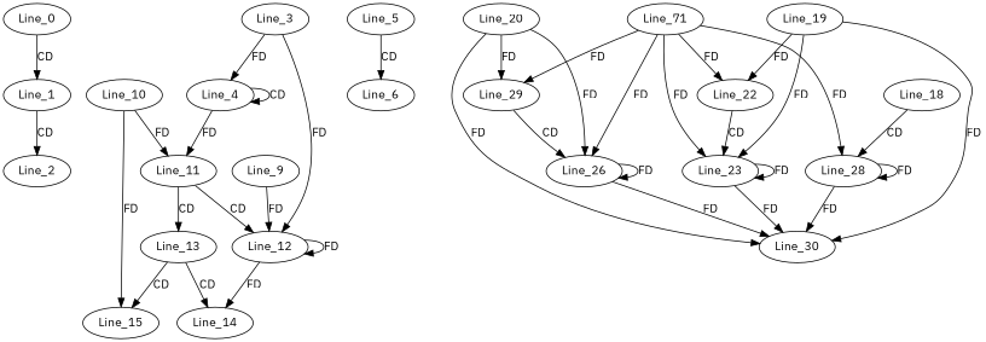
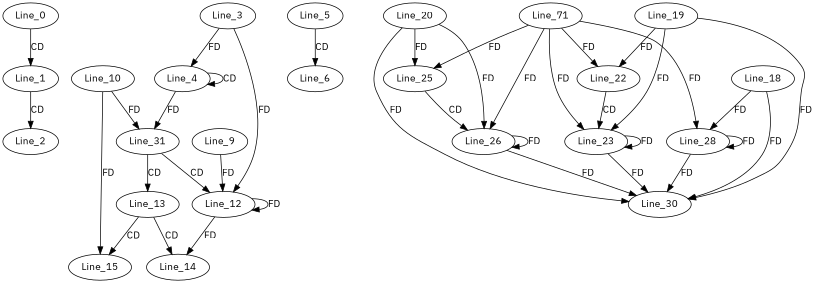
  digraph {
    fontname="IBM Plex Sans"
    node [fontname="IBM Plex Sans"]
    edge [fontname="IBM Plex Sans"]
    Line_0
    Line_1
    Line_2
    Line_4
-   Line_11
+   Line_11 [label=Line_31]
    Line_12
    Line_13
    Line_3
    Line_14
    Line_5
    Line_6
    Line_10
    Line_15
    Line_9
    n15 [label=Line_71]
    Line_22
    Line_23
-   Line_25 [label=Line_29]
+   Line_25
    Line_26
    Line_28
    Line_30
    Line_19
    Line_20
    Line_18
    Line_0 -> Line_1 [label=CD]
    Line_1 -> Line_2 [label=CD]
    Line_4 -> Line_4 [label=CD]
    Line_4 -> Line_11 [label=FD]
    Line_11 -> Line_12 [label=CD]
    Line_11 -> Line_13 [label=CD]
    Line_12 -> Line_12 [label=FD]
    Line_12 -> Line_14 [label=FD]
    Line_13 -> Line_14 [label=CD]
    Line_13 -> Line_15 [label=CD]
    Line_3 -> Line_4 [label=FD]
    Line_3 -> Line_12 [label=FD]
    Line_5 -> Line_6 [label=CD]
    Line_10 -> Line_11 [label=FD]
    Line_10 -> Line_15 [label=FD]
    Line_9 -> Line_12 [label=FD]
    n15 -> Line_22 [label=FD]
    n15 -> Line_23 [label=FD]
    n15 -> Line_25 [label=FD]
    n15 -> Line_26 [label=FD]
    n15 -> Line_28 [label=FD]
    Line_22 -> Line_23 [label=CD]
    Line_23 -> Line_23 [label=FD]
    Line_23 -> Line_30 [label=FD]
    Line_25 -> Line_26 [label=CD]
    Line_26 -> Line_26 [label=FD]
    Line_26 -> Line_30 [label=FD]
    Line_28 -> Line_28 [label=FD]
    Line_28 -> Line_30 [label=FD]
    Line_19 -> Line_22 [label=FD]
    Line_19 -> Line_23 [label=FD]
    Line_19 -> Line_30 [label=FD]
    Line_20 -> Line_25 [label=FD]
    Line_20 -> Line_26 [label=FD]
    Line_20 -> Line_30 [label=FD]
-   Line_18 -> Line_28 [label=CD]
+   Line_18 -> Line_28 [label=FD]
+   Line_18 -> Line_30 [label=FD]
  }
